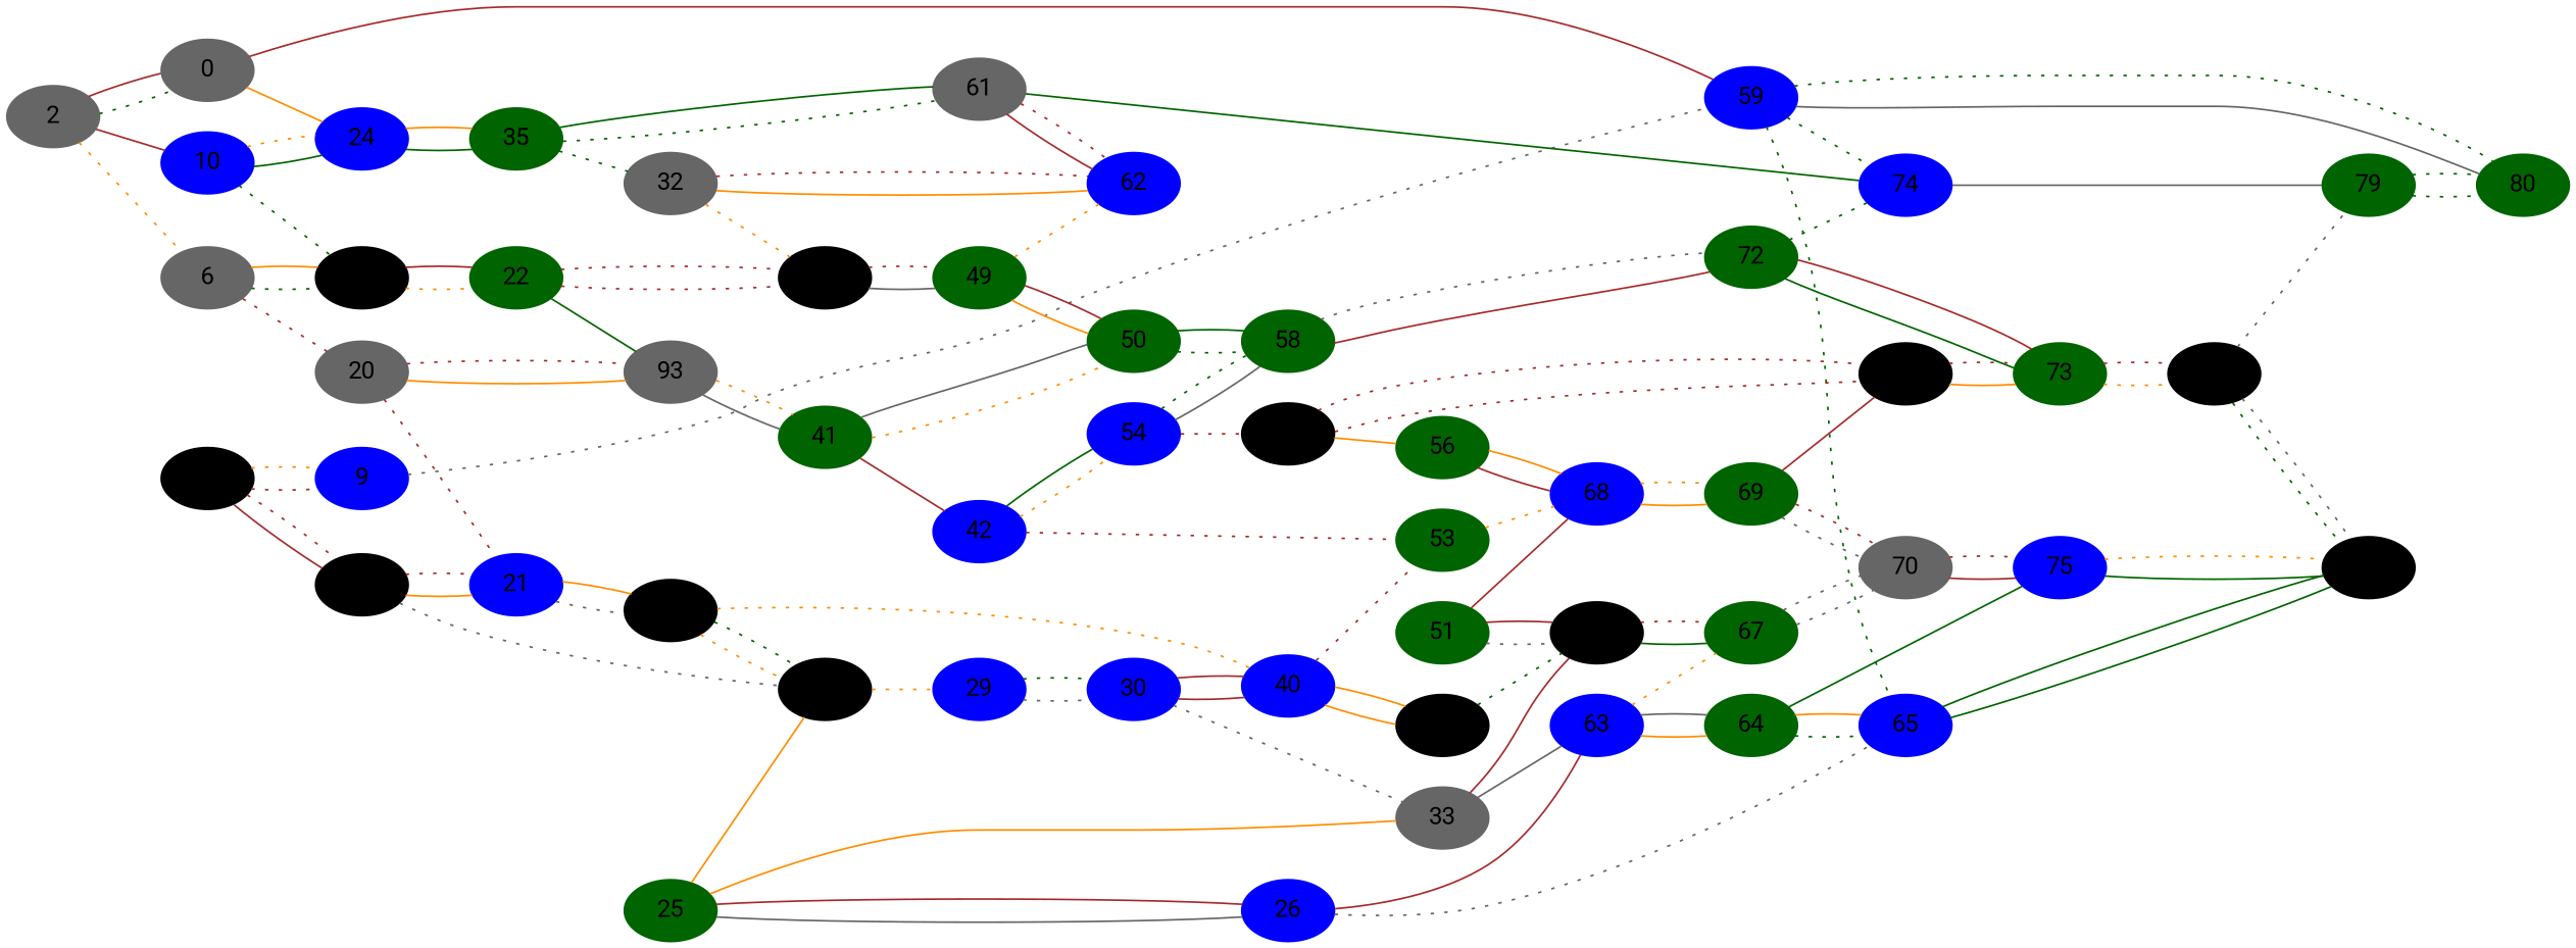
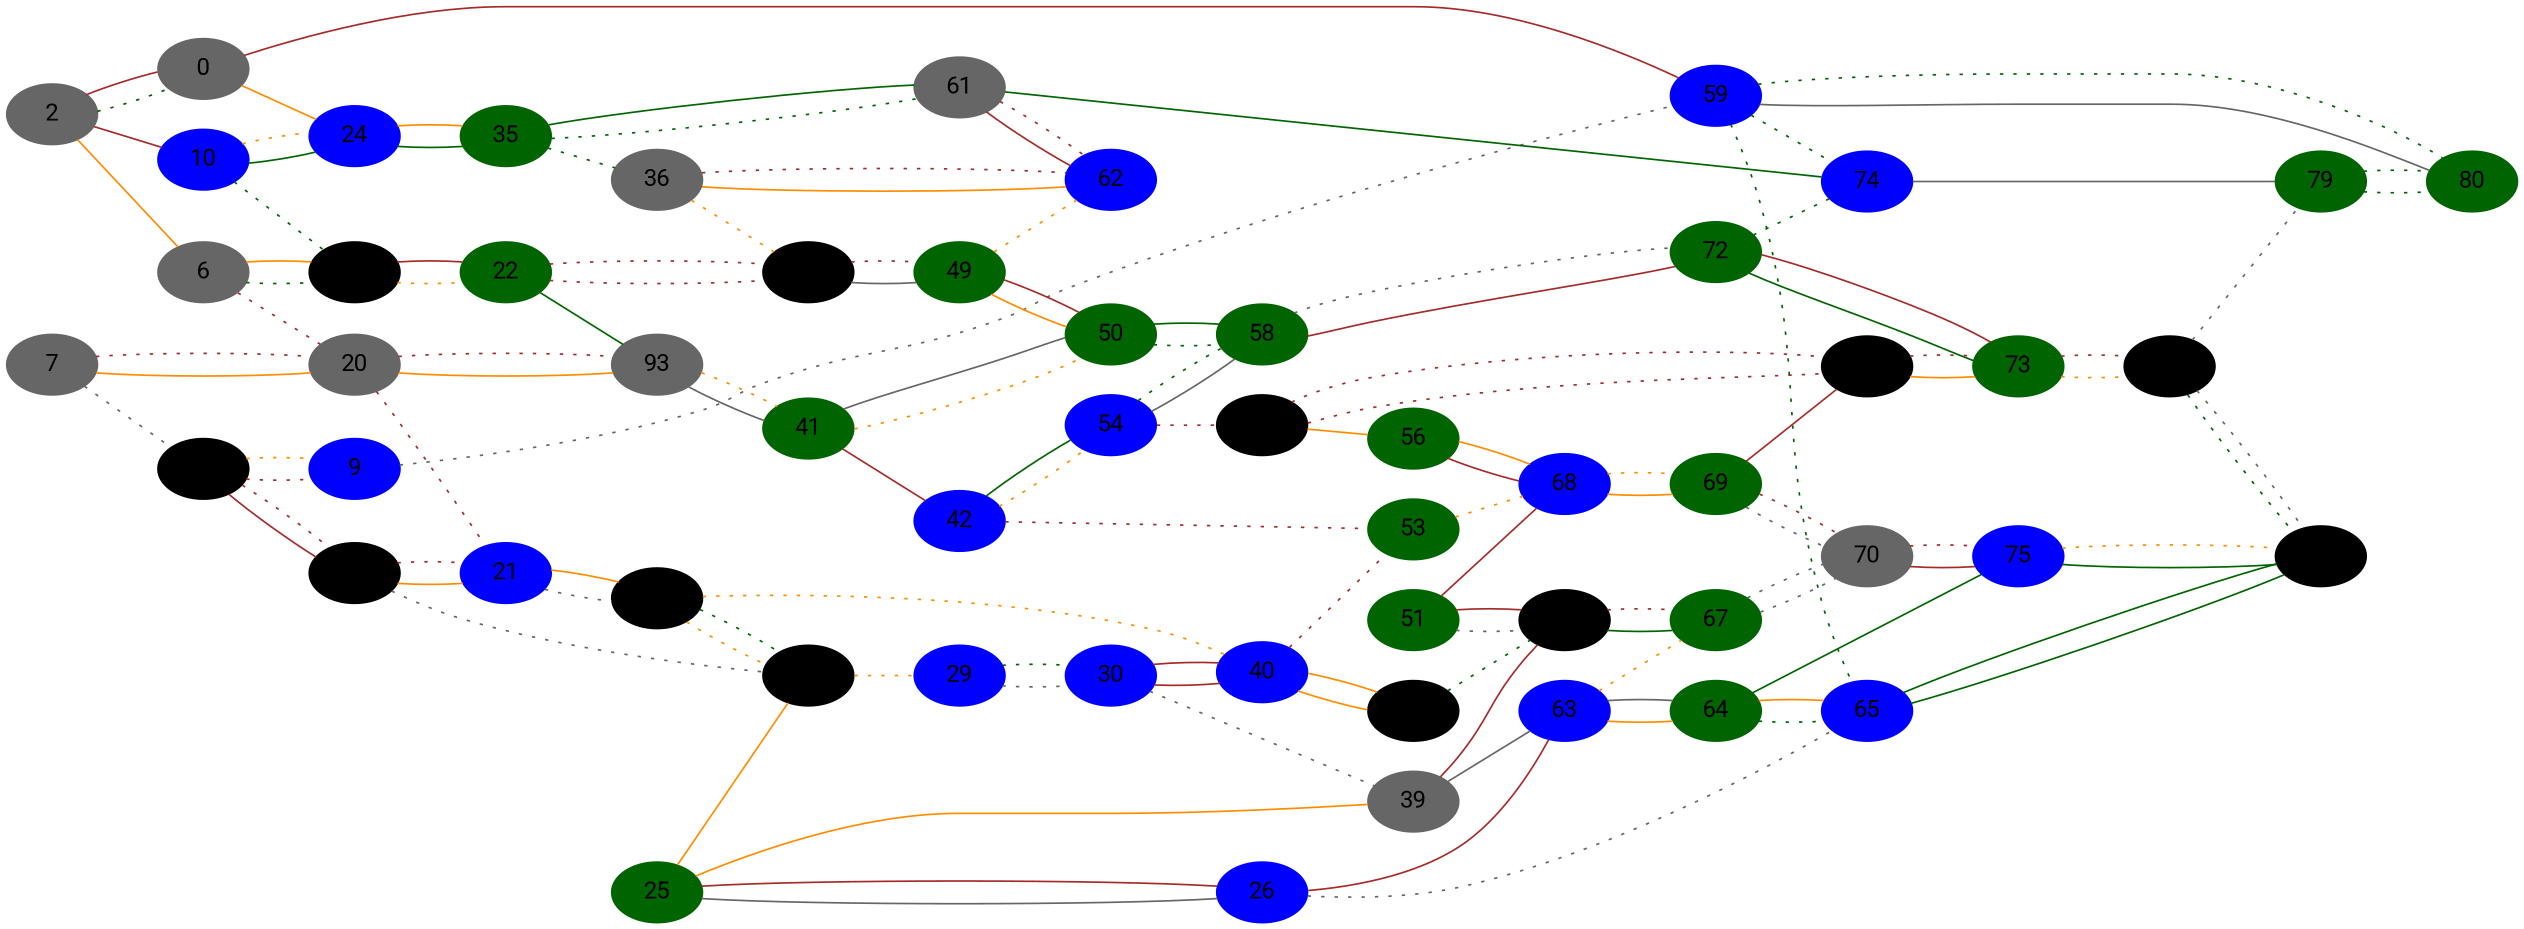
  graph {
    fontname=Roboto
    rankdir=LR
    node [color=blue fontname=Roboto style=filled]
    edge [color=brown fontname=Roboto style=dotted]
    2 [color=gray40 super="+1"]
    n2 [color=gray40 label=0]
    6 [color=gray40]
    10
    24
    59 [super="+4"]
    11 [color=black]
    20 [color=gray40]
    35 [color=darkgreen]
    65 [super="+12"]
    74 [super="+60"]
    80 [color=darkgreen]
+   7 [color=gray40]
    8 [color=black]
    22 [color=darkgreen]
    9 [super="+5"]
    14 [color=black]
    21
    n19 [color=gray40 label=93]
    28 [color=black super="+15+16"]
    37 [color=black]
    27 [color=black]
    29
    41 [color=darkgreen]
    40 [super="+39+38"]
    49 [color=darkgreen]
    42
    50 [color=darkgreen]
-   36 [color=gray40 label=32]
+   36 [color=gray40]
    61 [color=gray40]
    25 [color=darkgreen super="+17"]
    26 [super="+19+18"]
-   33 [color=gray40 super="+32+31"]
+   33 [color=gray40 super="+32+31" label=39]
    63 [super="+34"]
    52 [color=black super="+46+48"]
    67 [color=darkgreen]
    64 [color=darkgreen]
    77 [color=black]
    47 [color=black]
    53 [color=darkgreen super="+43"]
    30
    62
    68 [super="+66+57"]
    54
    58 [color=darkgreen]
    55 [color=black]
    72 [color=darkgreen]
    51 [color=darkgreen]
    69 [color=darkgreen]
    70 [color=gray40]
    56 [color=darkgreen]
    71 [color=black]
    73 [color=darkgreen]
    79 [color=darkgreen super="+78"]
    75
    76 [color=black]
    2 -- n2 [color=darkgreen]
    2 -- n2 [style=solid]
-   2 -- 6 [color=darkorange]
+   2 -- 6 [color=darkorange style=solid]
    2 -- 10 [style=solid]
    n2 -- 24 [color=darkorange style=solid]
    n2 -- 59 [style=solid]
    6 -- 11 [color=darkgreen]
    6 -- 11 [color=darkorange style=solid]
    6 -- 20
    10 -- 24 [color=darkgreen style=solid]
    10 -- 24 [color=darkorange]
    10 -- 11 [color=darkgreen]
    24 -- 35 [color=darkgreen style=solid]
    24 -- 35 [color=darkorange style=solid]
    59 -- 65 [color=darkgreen weight=2]
    59 -- 74 [color=darkgreen]
    59 -- 80 [color=gray40 style=solid]
    59 -- 80 [color=darkgreen]
    11 -- 22 [color=darkorange]
    11 -- 22 [style=solid]
    20 -- 21
    20 -- n19 [color=darkorange style=solid]
    20 -- n19
    35 -- 36 [color=darkgreen]
    35 -- 61 [color=darkgreen]
    35 -- 61 [color=darkgreen style=solid]
    65 -- 77 [color=darkgreen style=solid]
    65 -- 77 [color=darkgreen style=solid]
    74 -- 79 [color=gray40 style=solid]
+   7 -- 20 [color=darkorange style=solid]
+   7 -- 20
+   7 -- 8 [color=gray40]
    8 -- 9
    8 -- 9 [color=darkorange]
    8 -- 14 [style=solid]
    8 -- 14
    22 -- n19 [color=darkgreen style=solid]
    22 -- 37
    22 -- 37
    9 -- 59 [color=gray40]
    14 -- 21 [color=darkorange style=solid]
    14 -- 21
    14 -- 28 [color=gray40]
    21 -- 27 [color=gray40]
    21 -- 27 [color=darkorange style=solid]
    n19 -- 41 [color=gray40 style=solid]
    n19 -- 41 [color=darkorange]
    28 -- 29 [color=darkorange weight=2]
    37 -- 49 [color=gray40 style=solid]
    37 -- 49
    27 -- 28 [color=darkorange]
    27 -- 28 [color=darkgreen]
    27 -- 40 [color=darkorange]
    29 -- 30 [color=gray40]
    29 -- 30 [color=darkgreen]
    41 -- 42 [style=solid]
    41 -- 50 [color=darkorange]
    41 -- 50 [color=gray40 style=solid]
    40 -- 47 [color=darkorange style=solid]
    40 -- 47 [color=darkorange style=solid]
    40 -- 53 [weight=2]
    49 -- 50 [color=darkorange style=solid]
    49 -- 50 [style=solid]
    49 -- 62 [color=darkorange]
    42 -- 53
    42 -- 54 [color=darkorange]
    42 -- 54 [color=darkgreen style=solid]
    50 -- 58 [color=darkgreen]
    50 -- 58 [color=darkgreen style=solid]
    36 -- 37 [color=darkorange]
    36 -- 62 [color=darkorange style=solid]
    36 -- 62
    61 -- 74 [color=darkgreen style=solid]
    61 -- 62 [style=solid]
    61 -- 62
    25 -- 28 [color=darkorange style=solid]
    25 -- 26 [color=gray40 style=solid weight=2]
    25 -- 26 [style=solid]
    25 -- 33 [color=darkorange style=solid]
    26 -- 65 [color=gray40 weight=2]
    26 -- 63 [style=solid]
    33 -- 63 [color=gray40 style=solid]
    33 -- 52 [style=solid weight=2]
    63 -- 67 [color=darkorange]
    63 -- 64 [color=darkorange style=solid]
    63 -- 64 [color=gray40 style=solid]
    52 -- 67 [color=darkgreen style=solid]
    52 -- 67
    67 -- 70 [color=gray40]
    67 -- 70 [color=gray40]
    64 -- 65 [color=darkgreen]
    64 -- 65 [color=darkorange style=solid]
    64 -- 75 [color=darkgreen style=solid]
    47 -- 52 [color=darkgreen weight=2]
    53 -- 68 [color=darkorange]
    30 -- 40 [style=solid]
    30 -- 40 [style=solid]
    30 -- 33 [color=gray40]
    68 -- 69 [color=darkorange style=solid]
    68 -- 69 [color=darkorange]
    54 -- 58 [color=gray40 style=solid]
    54 -- 58 [color=darkgreen]
    54 -- 55
    58 -- 72 [style=solid]
    58 -- 72 [color=gray40]
    55 -- 56 [color=darkorange style=solid]
    55 -- 71
    55 -- 71
    72 -- 74 [color=darkgreen]
    72 -- 73 [color=darkgreen style=solid]
    72 -- 73 [style=solid]
    51 -- 52 [color=gray40 weight=2]
    51 -- 52 [style=solid]
    51 -- 68 [style=solid]
    69 -- 70 [color=gray40]
    69 -- 70
    69 -- 71 [style=solid]
    70 -- 75 [style=solid]
    70 -- 75
    56 -- 68 [style=solid weight=2]
    56 -- 68 [color=darkorange style=solid]
    71 -- 73 [color=darkorange style=solid]
    71 -- 73
    73 -- 76 [color=darkorange]
    73 -- 76
    79 -- 80 [color=darkgreen weight=2]
    79 -- 80 [color=darkgreen]
    75 -- 77 [color=darkgreen style=solid]
    75 -- 77 [color=darkorange]
    76 -- 77 [color=darkgreen]
    76 -- 77 [color=gray40]
    76 -- 79 [color=gray40]
  }
